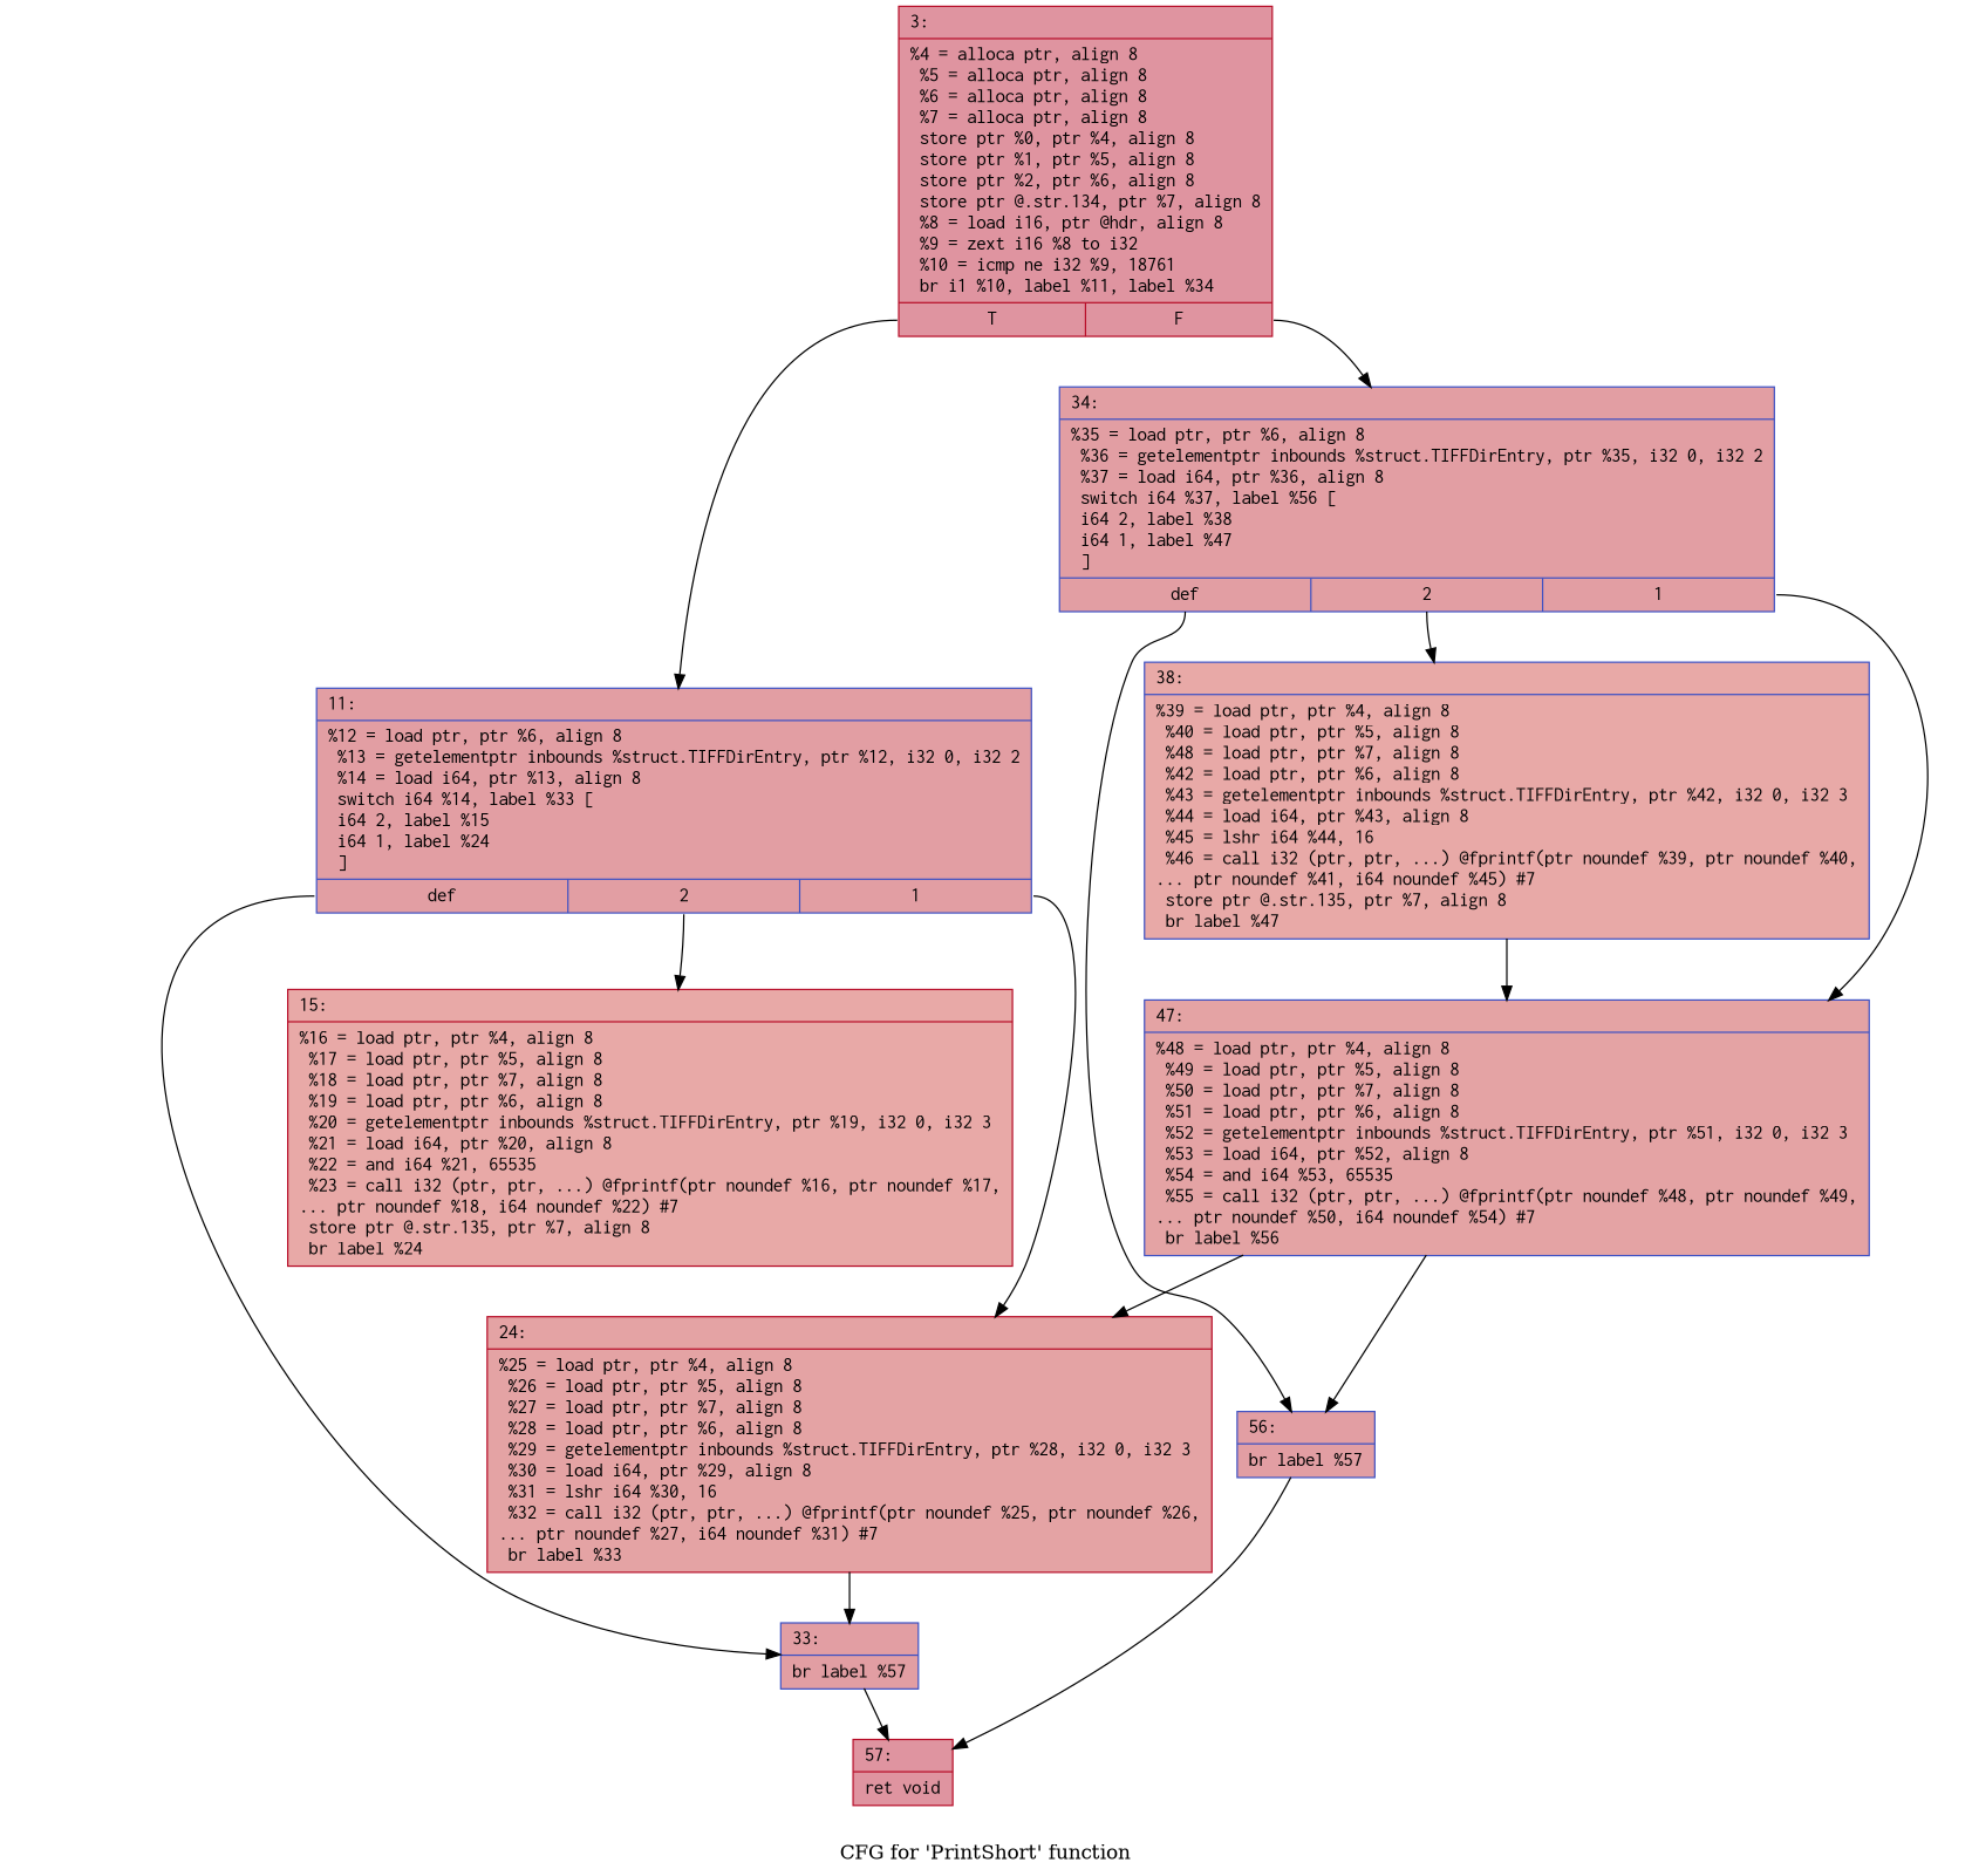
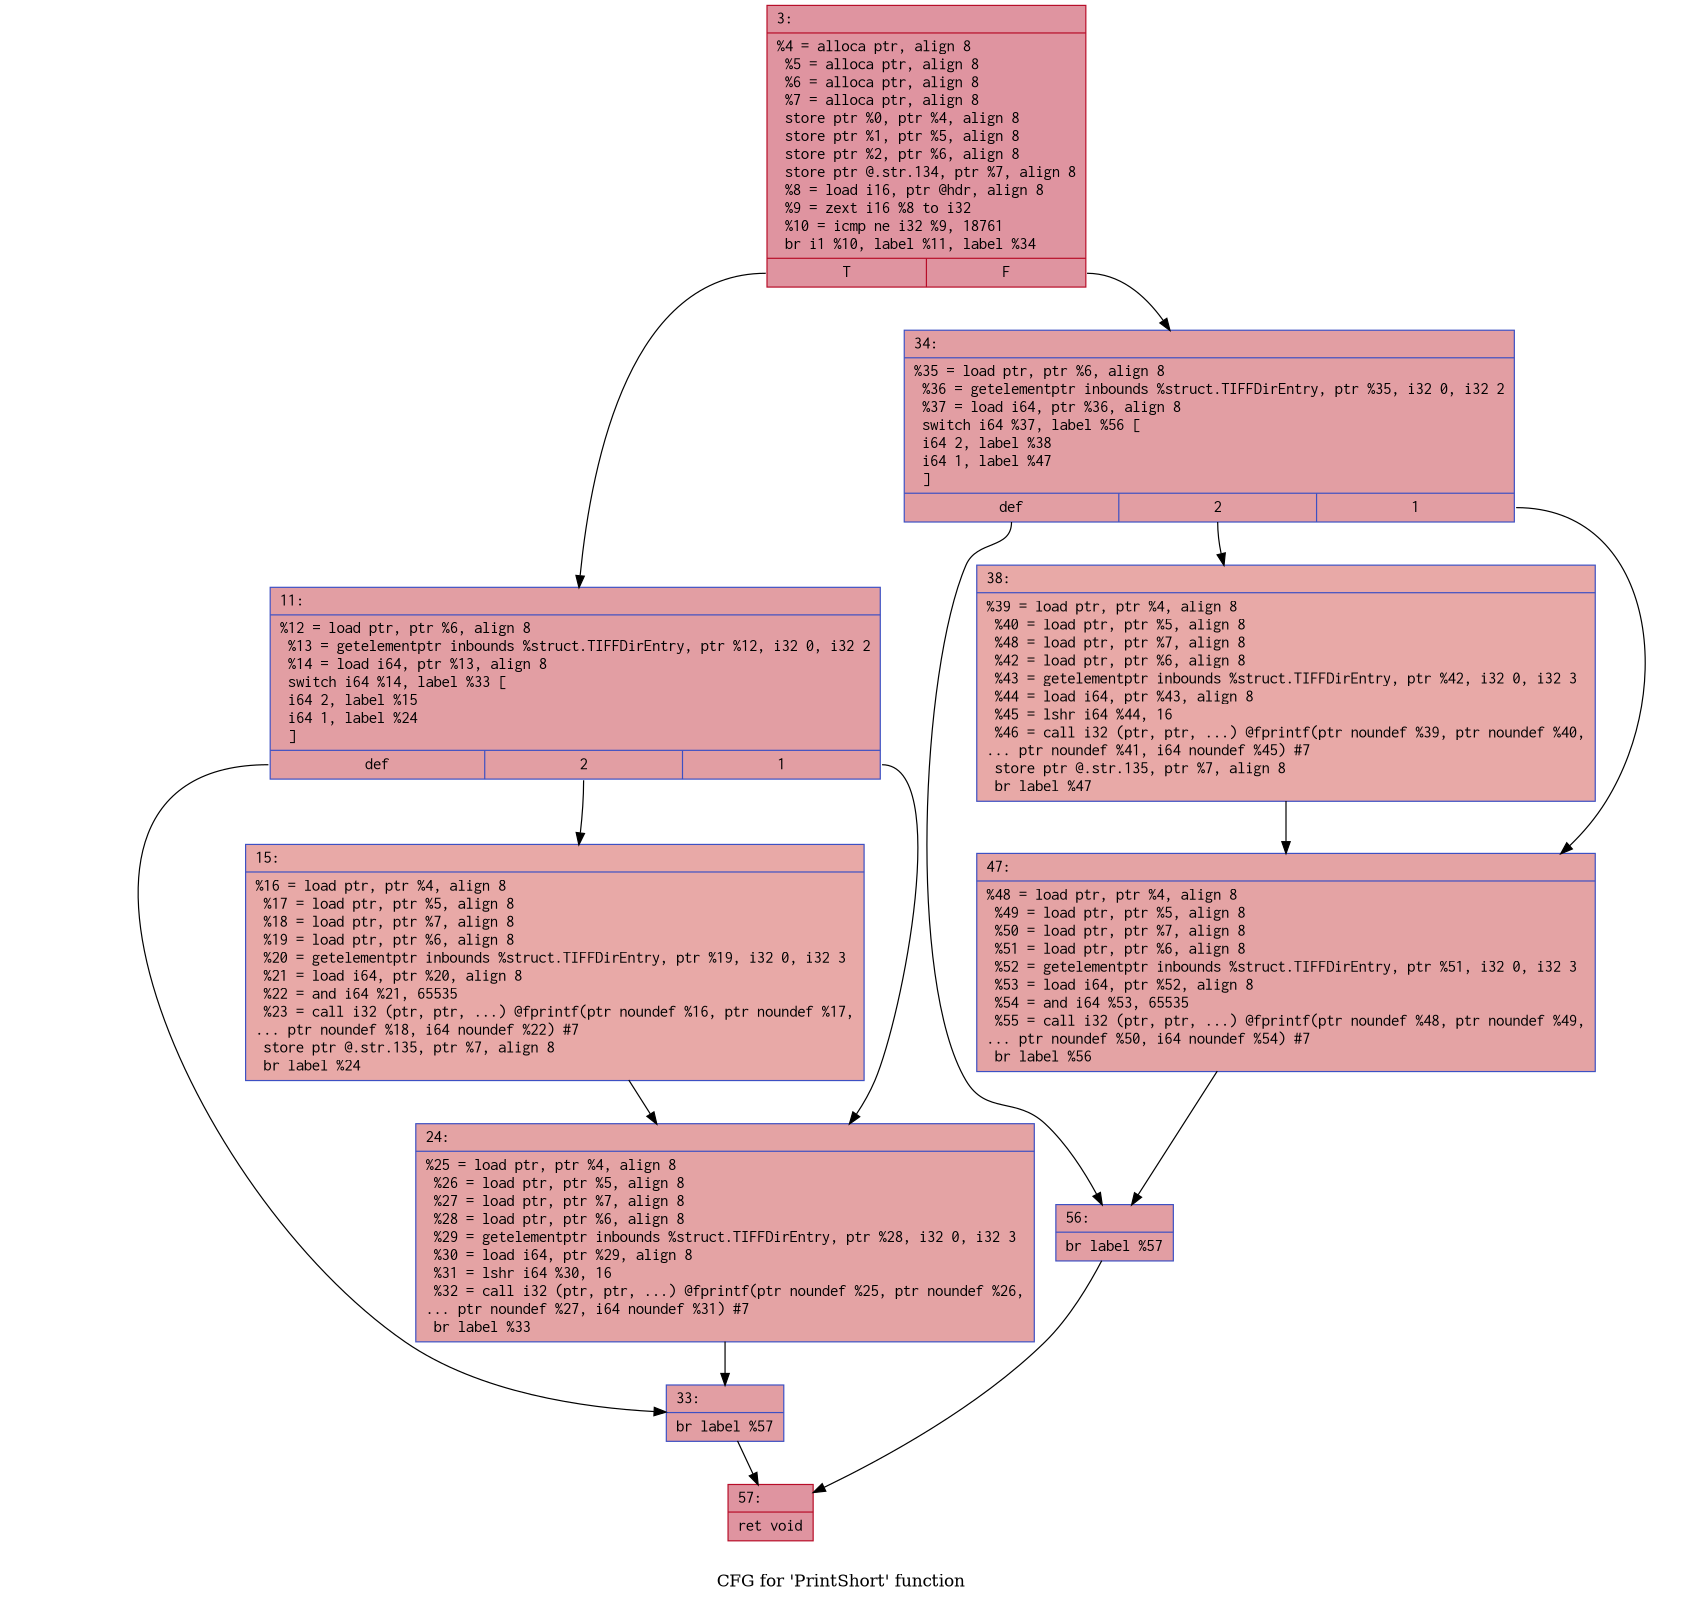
  digraph {
    label="CFG for 'PrintShort' function"
    node [color="#3d50c3ff" fillcolor="#be242e70" fontname=Courier shape=record style=filled]
    n1 [color="#b70d28ff" fillcolor="#b70d2870" label="{3:\l|  %4 = alloca ptr, align 8\l  %5 = alloca ptr, align 8\l  %6 = alloca ptr, align 8\l  %7 = alloca ptr, align 8\l  store ptr %0, ptr %4, align 8\l  store ptr %1, ptr %5, align 8\l  store ptr %2, ptr %6, align 8\l  store ptr @.str.134, ptr %7, align 8\l  %8 = load i16, ptr @hdr, align 8\l  %9 = zext i16 %8 to i32\l  %10 = icmp ne i32 %9, 18761\l  br i1 %10, label %11, label %34\l|{<s0>T|<s1>F}}"]
    n2 [label="{11:\l|  %12 = load ptr, ptr %6, align 8\l  %13 = getelementptr inbounds %struct.TIFFDirEntry, ptr %12, i32 0, i32 2\l  %14 = load i64, ptr %13, align 8\l  switch i64 %14, label %33 [\l    i64 2, label %15\l    i64 1, label %24\l  ]\l|{<s0>def|<s1>2|<s2>1}}"]
    n3 [label="{34:\l|  %35 = load ptr, ptr %6, align 8\l  %36 = getelementptr inbounds %struct.TIFFDirEntry, ptr %35, i32 0, i32 2\l  %37 = load i64, ptr %36, align 8\l  switch i64 %37, label %56 [\l    i64 2, label %38\l    i64 1, label %47\l  ]\l|{<s0>def|<s1>2|<s2>1}}"]
    n4 [label="{33:\l|  br label %57\l}"]
-   n5 [color="#b70d28ff" fillcolor="#ca3b3770" label="{15:\l|  %16 = load ptr, ptr %4, align 8\l  %17 = load ptr, ptr %5, align 8\l  %18 = load ptr, ptr %7, align 8\l  %19 = load ptr, ptr %6, align 8\l  %20 = getelementptr inbounds %struct.TIFFDirEntry, ptr %19, i32 0, i32 3\l  %21 = load i64, ptr %20, align 8\l  %22 = and i64 %21, 65535\l  %23 = call i32 (ptr, ptr, ...) @fprintf(ptr noundef %16, ptr noundef %17,\l... ptr noundef %18, i64 noundef %22) #7\l  store ptr @.str.135, ptr %7, align 8\l  br label %24\l}"]
-   n6 [color="#b70d28ff" fillcolor="#c32e3170" label="{24:\l|  %25 = load ptr, ptr %4, align 8\l  %26 = load ptr, ptr %5, align 8\l  %27 = load ptr, ptr %7, align 8\l  %28 = load ptr, ptr %6, align 8\l  %29 = getelementptr inbounds %struct.TIFFDirEntry, ptr %28, i32 0, i32 3\l  %30 = load i64, ptr %29, align 8\l  %31 = lshr i64 %30, 16\l  %32 = call i32 (ptr, ptr, ...) @fprintf(ptr noundef %25, ptr noundef %26,\l... ptr noundef %27, i64 noundef %31) #7\l  br label %33\l}"]
+   n5 [fillcolor="#ca3b3770" label="{15:\l|  %16 = load ptr, ptr %4, align 8\l  %17 = load ptr, ptr %5, align 8\l  %18 = load ptr, ptr %7, align 8\l  %19 = load ptr, ptr %6, align 8\l  %20 = getelementptr inbounds %struct.TIFFDirEntry, ptr %19, i32 0, i32 3\l  %21 = load i64, ptr %20, align 8\l  %22 = and i64 %21, 65535\l  %23 = call i32 (ptr, ptr, ...) @fprintf(ptr noundef %16, ptr noundef %17,\l... ptr noundef %18, i64 noundef %22) #7\l  store ptr @.str.135, ptr %7, align 8\l  br label %24\l}"]
+   n6 [fillcolor="#c32e3170" label="{24:\l|  %25 = load ptr, ptr %4, align 8\l  %26 = load ptr, ptr %5, align 8\l  %27 = load ptr, ptr %7, align 8\l  %28 = load ptr, ptr %6, align 8\l  %29 = getelementptr inbounds %struct.TIFFDirEntry, ptr %28, i32 0, i32 3\l  %30 = load i64, ptr %29, align 8\l  %31 = lshr i64 %30, 16\l  %32 = call i32 (ptr, ptr, ...) @fprintf(ptr noundef %25, ptr noundef %26,\l... ptr noundef %27, i64 noundef %31) #7\l  br label %33\l}"]
    n7 [label="{56:\l|  br label %57\l}"]
    n8 [fillcolor="#ca3b3770" label="{38:\l|  %39 = load ptr, ptr %4, align 8\l  %40 = load ptr, ptr %5, align 8\l  %48 = load ptr, ptr %7, align 8\l  %42 = load ptr, ptr %6, align 8\l  %43 = getelementptr inbounds %struct.TIFFDirEntry, ptr %42, i32 0, i32 3\l  %44 = load i64, ptr %43, align 8\l  %45 = lshr i64 %44, 16\l  %46 = call i32 (ptr, ptr, ...) @fprintf(ptr noundef %39, ptr noundef %40,\l... ptr noundef %41, i64 noundef %45) #7\l  store ptr @.str.135, ptr %7, align 8\l  br label %47\l}"]
    n9 [fillcolor="#c32e3170" label="{47:\l|  %48 = load ptr, ptr %4, align 8\l  %49 = load ptr, ptr %5, align 8\l  %50 = load ptr, ptr %7, align 8\l  %51 = load ptr, ptr %6, align 8\l  %52 = getelementptr inbounds %struct.TIFFDirEntry, ptr %51, i32 0, i32 3\l  %53 = load i64, ptr %52, align 8\l  %54 = and i64 %53, 65535\l  %55 = call i32 (ptr, ptr, ...) @fprintf(ptr noundef %48, ptr noundef %49,\l... ptr noundef %50, i64 noundef %54) #7\l  br label %56\l}"]
    n10 [color="#b70d28ff" fillcolor="#b70d2870" label="{57:\l|  ret void\l}"]
    n1 -> n2 [tailport=s0]
    n1 -> n3 [tailport=s1]
    n2 -> n4 [tailport=s0]
    n2 -> n5 [tailport=s1]
    n2 -> n6 [tailport=s2]
    n3 -> n7 [tailport=s0]
    n3 -> n8 [tailport=s1]
    n3 -> n9 [tailport=s2]
    n4 -> n10
-   n9 -> n6
+   n5 -> n6
    n6 -> n4
    n7 -> n10
    n8 -> n9
    n9 -> n7
  }
